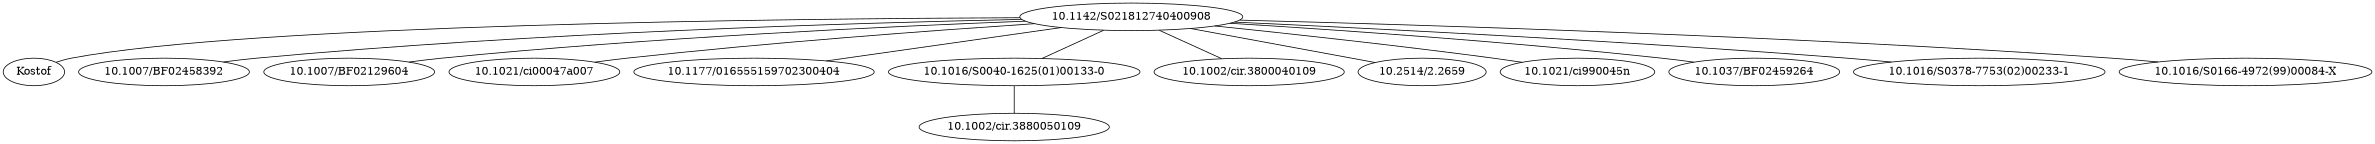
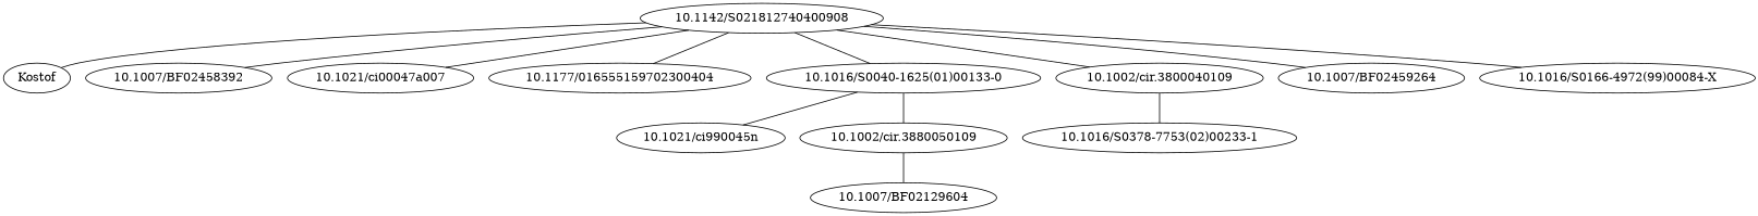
  strict graph {
    "10.1142/S021812740400908"
    Kostof
    "10.1007/BF02458392"
    "10.1007/BF02129604"
    "10.1021/ci00047a007"
    "10.1177/016555159702300404"
    "10.1016/S0040-1625(01)00133-0"
    n8 [label="10.1002/cir.3800040109"]
-   "10.2514/2.2659"
    "10.1021/ci990045n"
-   "10.1007/BF02459264" [label="10.1037/BF02459264"]
+   "10.1007/BF02459264"
    "10.1016/S0378-7753(02)00233-1"
    "10.1016/S0166-4972(99)00084-X"
    "10.1002/cir.3880050109"
    "10.1142/S021812740400908" -- Kostof
    "10.1142/S021812740400908" -- "10.1007/BF02458392"
-   "10.1142/S021812740400908" -- "10.1007/BF02129604"
+   "10.1002/cir.3880050109" -- "10.1007/BF02129604"
    "10.1142/S021812740400908" -- "10.1021/ci00047a007"
    "10.1142/S021812740400908" -- "10.1177/016555159702300404"
    "10.1142/S021812740400908" -- "10.1016/S0040-1625(01)00133-0"
    "10.1142/S021812740400908" -- n8
-   "10.1142/S021812740400908" -- "10.2514/2.2659"
-   "10.1142/S021812740400908" -- "10.1021/ci990045n"
+   "10.1016/S0040-1625(01)00133-0" -- "10.1021/ci990045n"
    "10.1142/S021812740400908" -- "10.1007/BF02459264"
-   "10.1142/S021812740400908" -- "10.1016/S0378-7753(02)00233-1"
+   n8 -- "10.1016/S0378-7753(02)00233-1"
    "10.1142/S021812740400908" -- "10.1016/S0166-4972(99)00084-X"
    "10.1016/S0040-1625(01)00133-0" -- "10.1002/cir.3880050109"
  }
